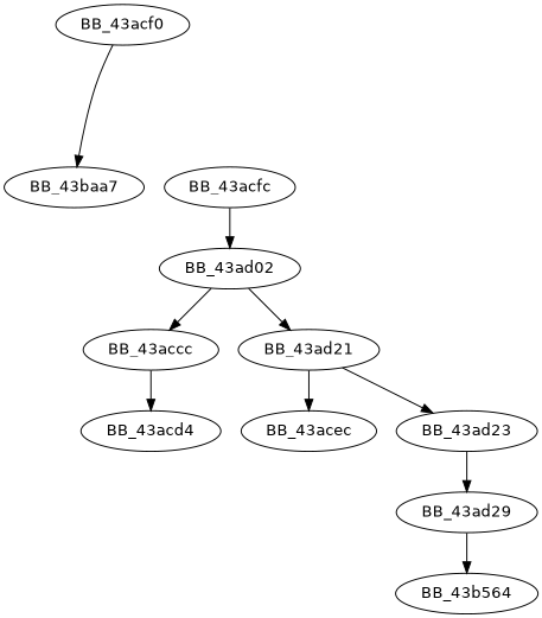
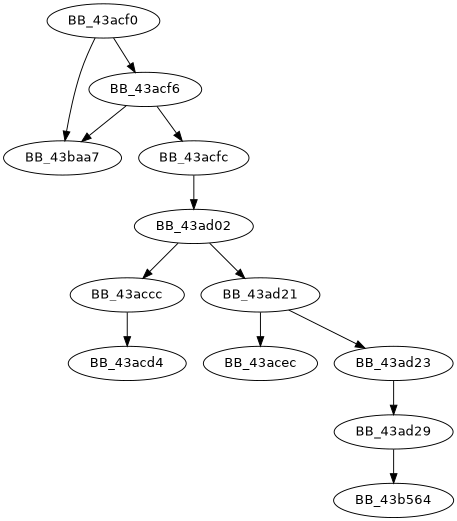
  digraph {
    fontname="DejaVu Sans"
    node [fontname="DejaVu Sans"]
    edge [fontname="DejaVu Sans"]
    BB_43accc
    BB_43acd4
    BB_43acf0
+   BB_43acf6
    BB_43baa7
    BB_43acfc
    BB_43ad02
    BB_43ad21
    BB_43acec
    BB_43ad23
    n11 [label=BB_43ad29]
    n12 [label=BB_43b564]
    BB_43accc -> BB_43acd4
+   BB_43acf0 -> BB_43acf6
    BB_43acf0 -> BB_43baa7
+   BB_43acf6 -> BB_43baa7
+   BB_43acf6 -> BB_43acfc
    BB_43acfc -> BB_43ad02
    BB_43ad02 -> BB_43accc
    BB_43ad02 -> BB_43ad21
    BB_43ad21 -> BB_43acec
    BB_43ad21 -> BB_43ad23
    BB_43ad23 -> n11
    n11 -> n12
  }
